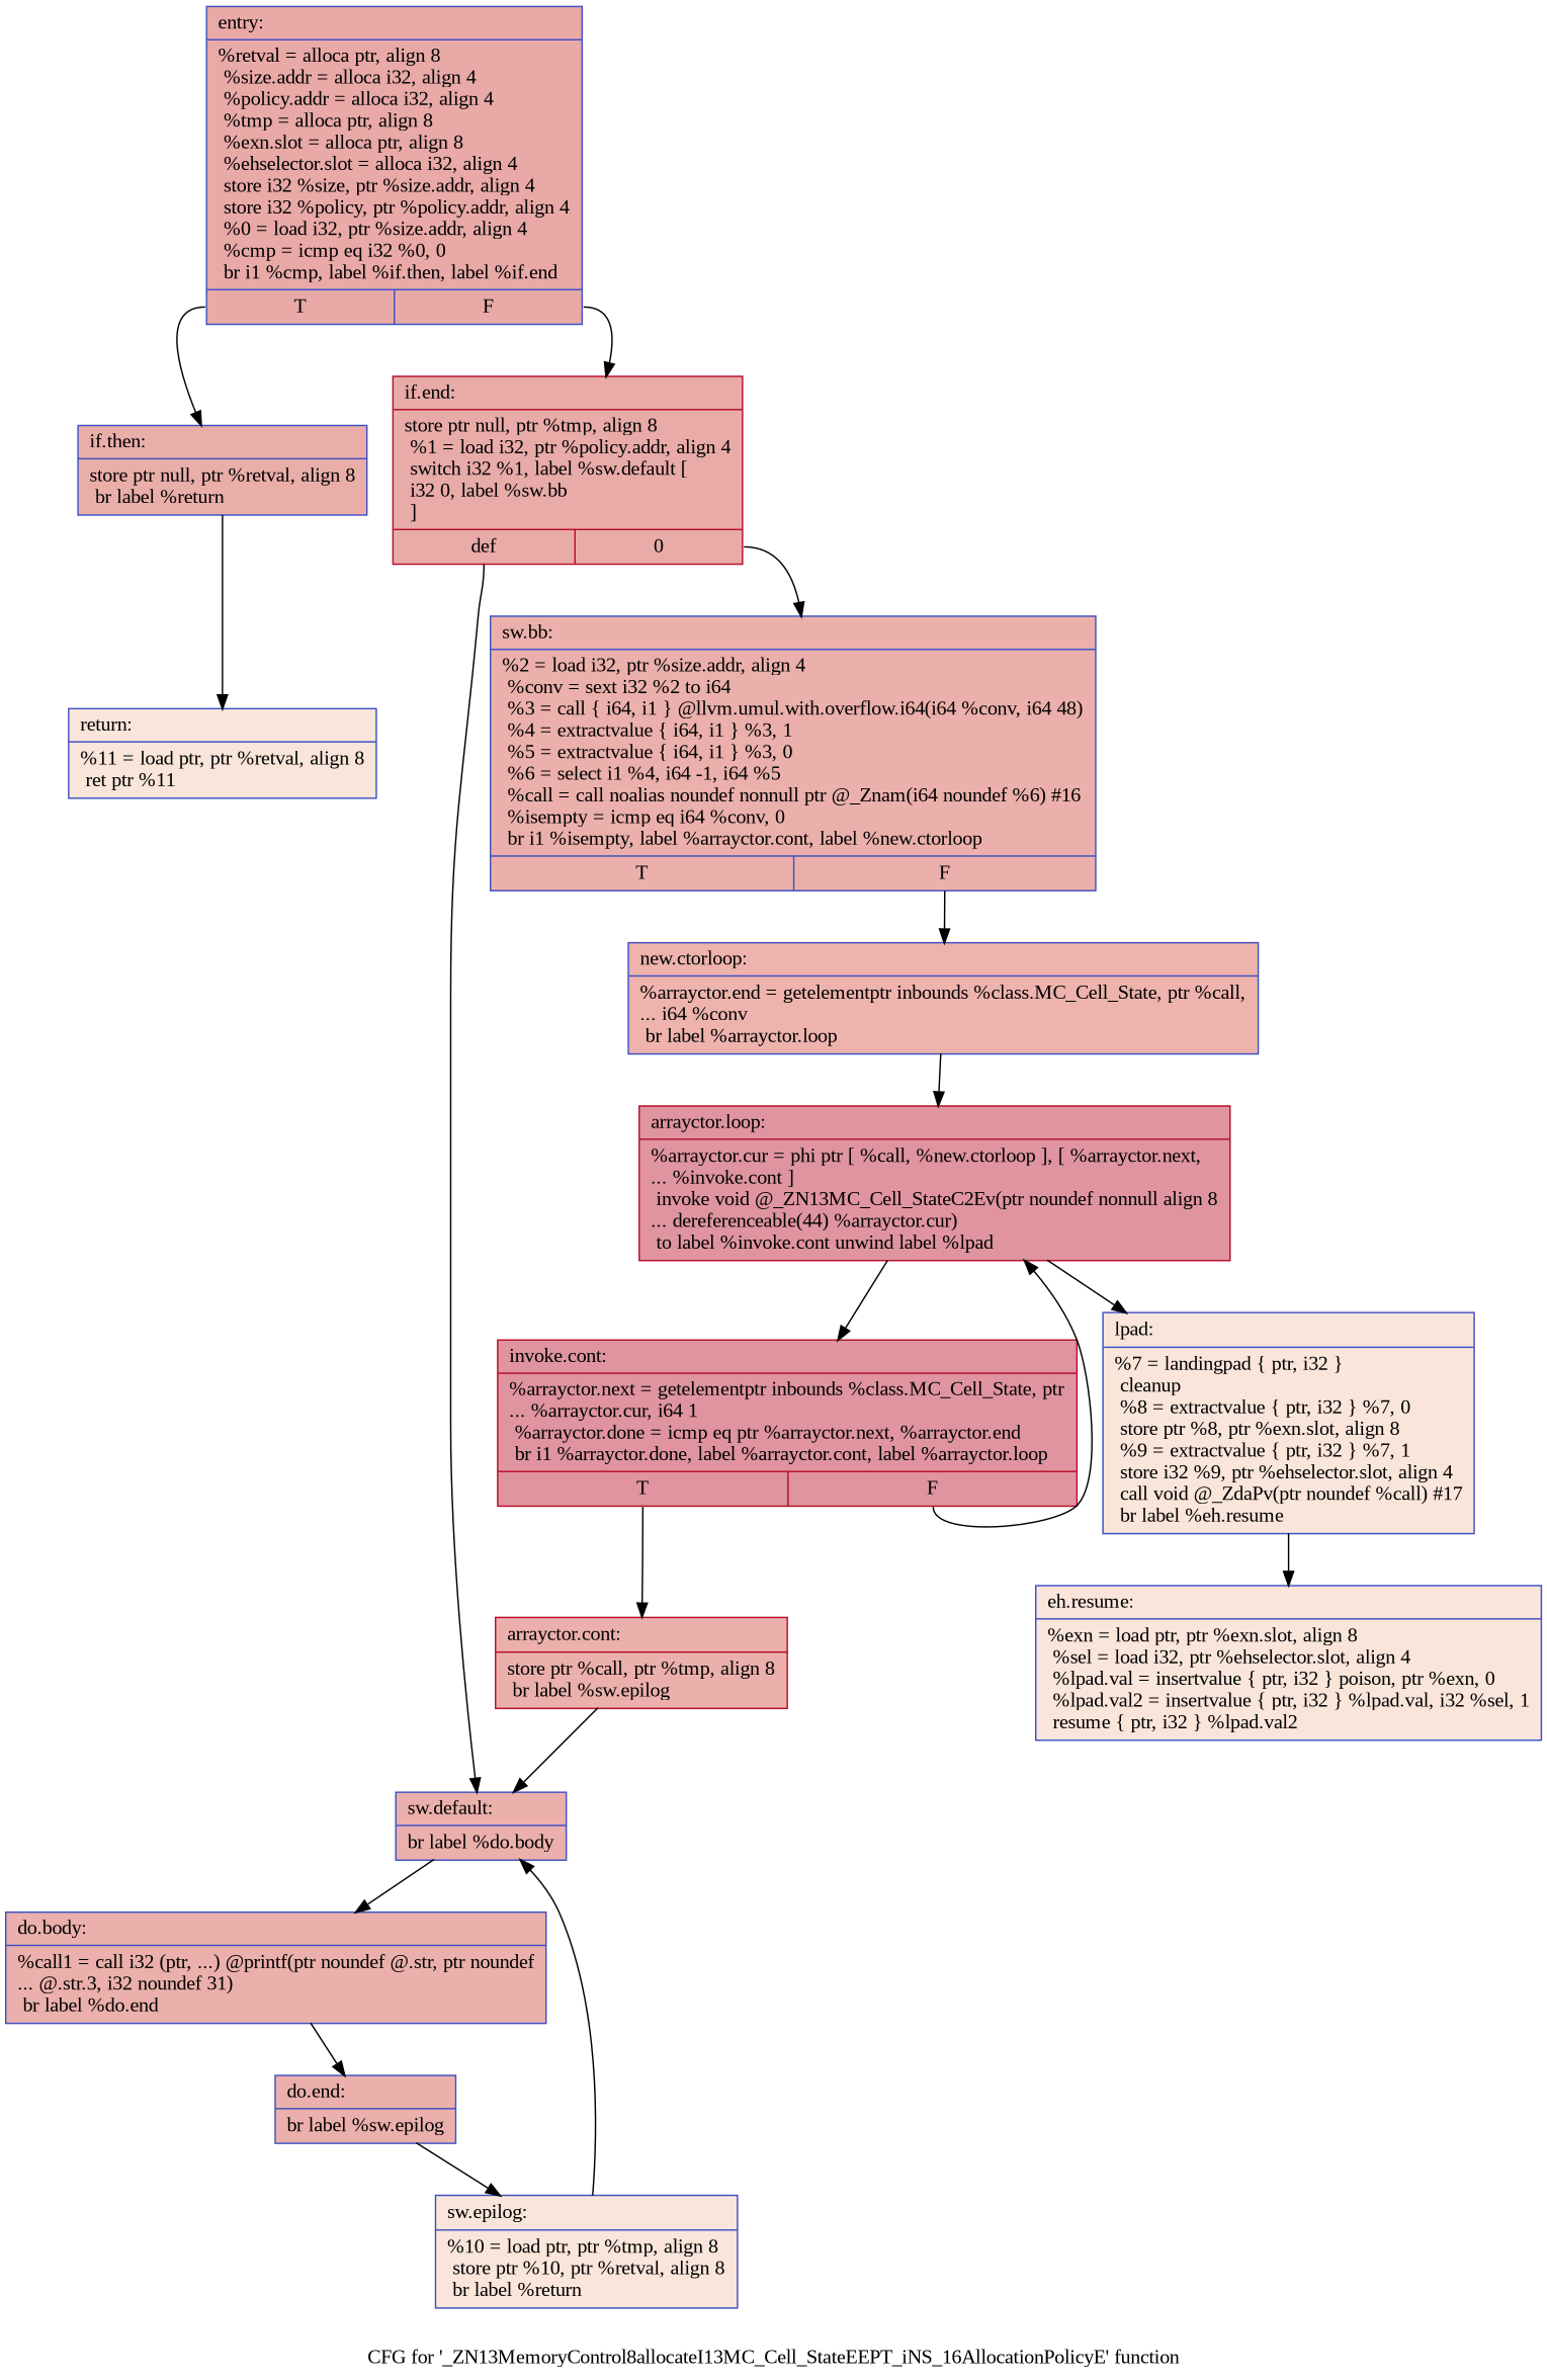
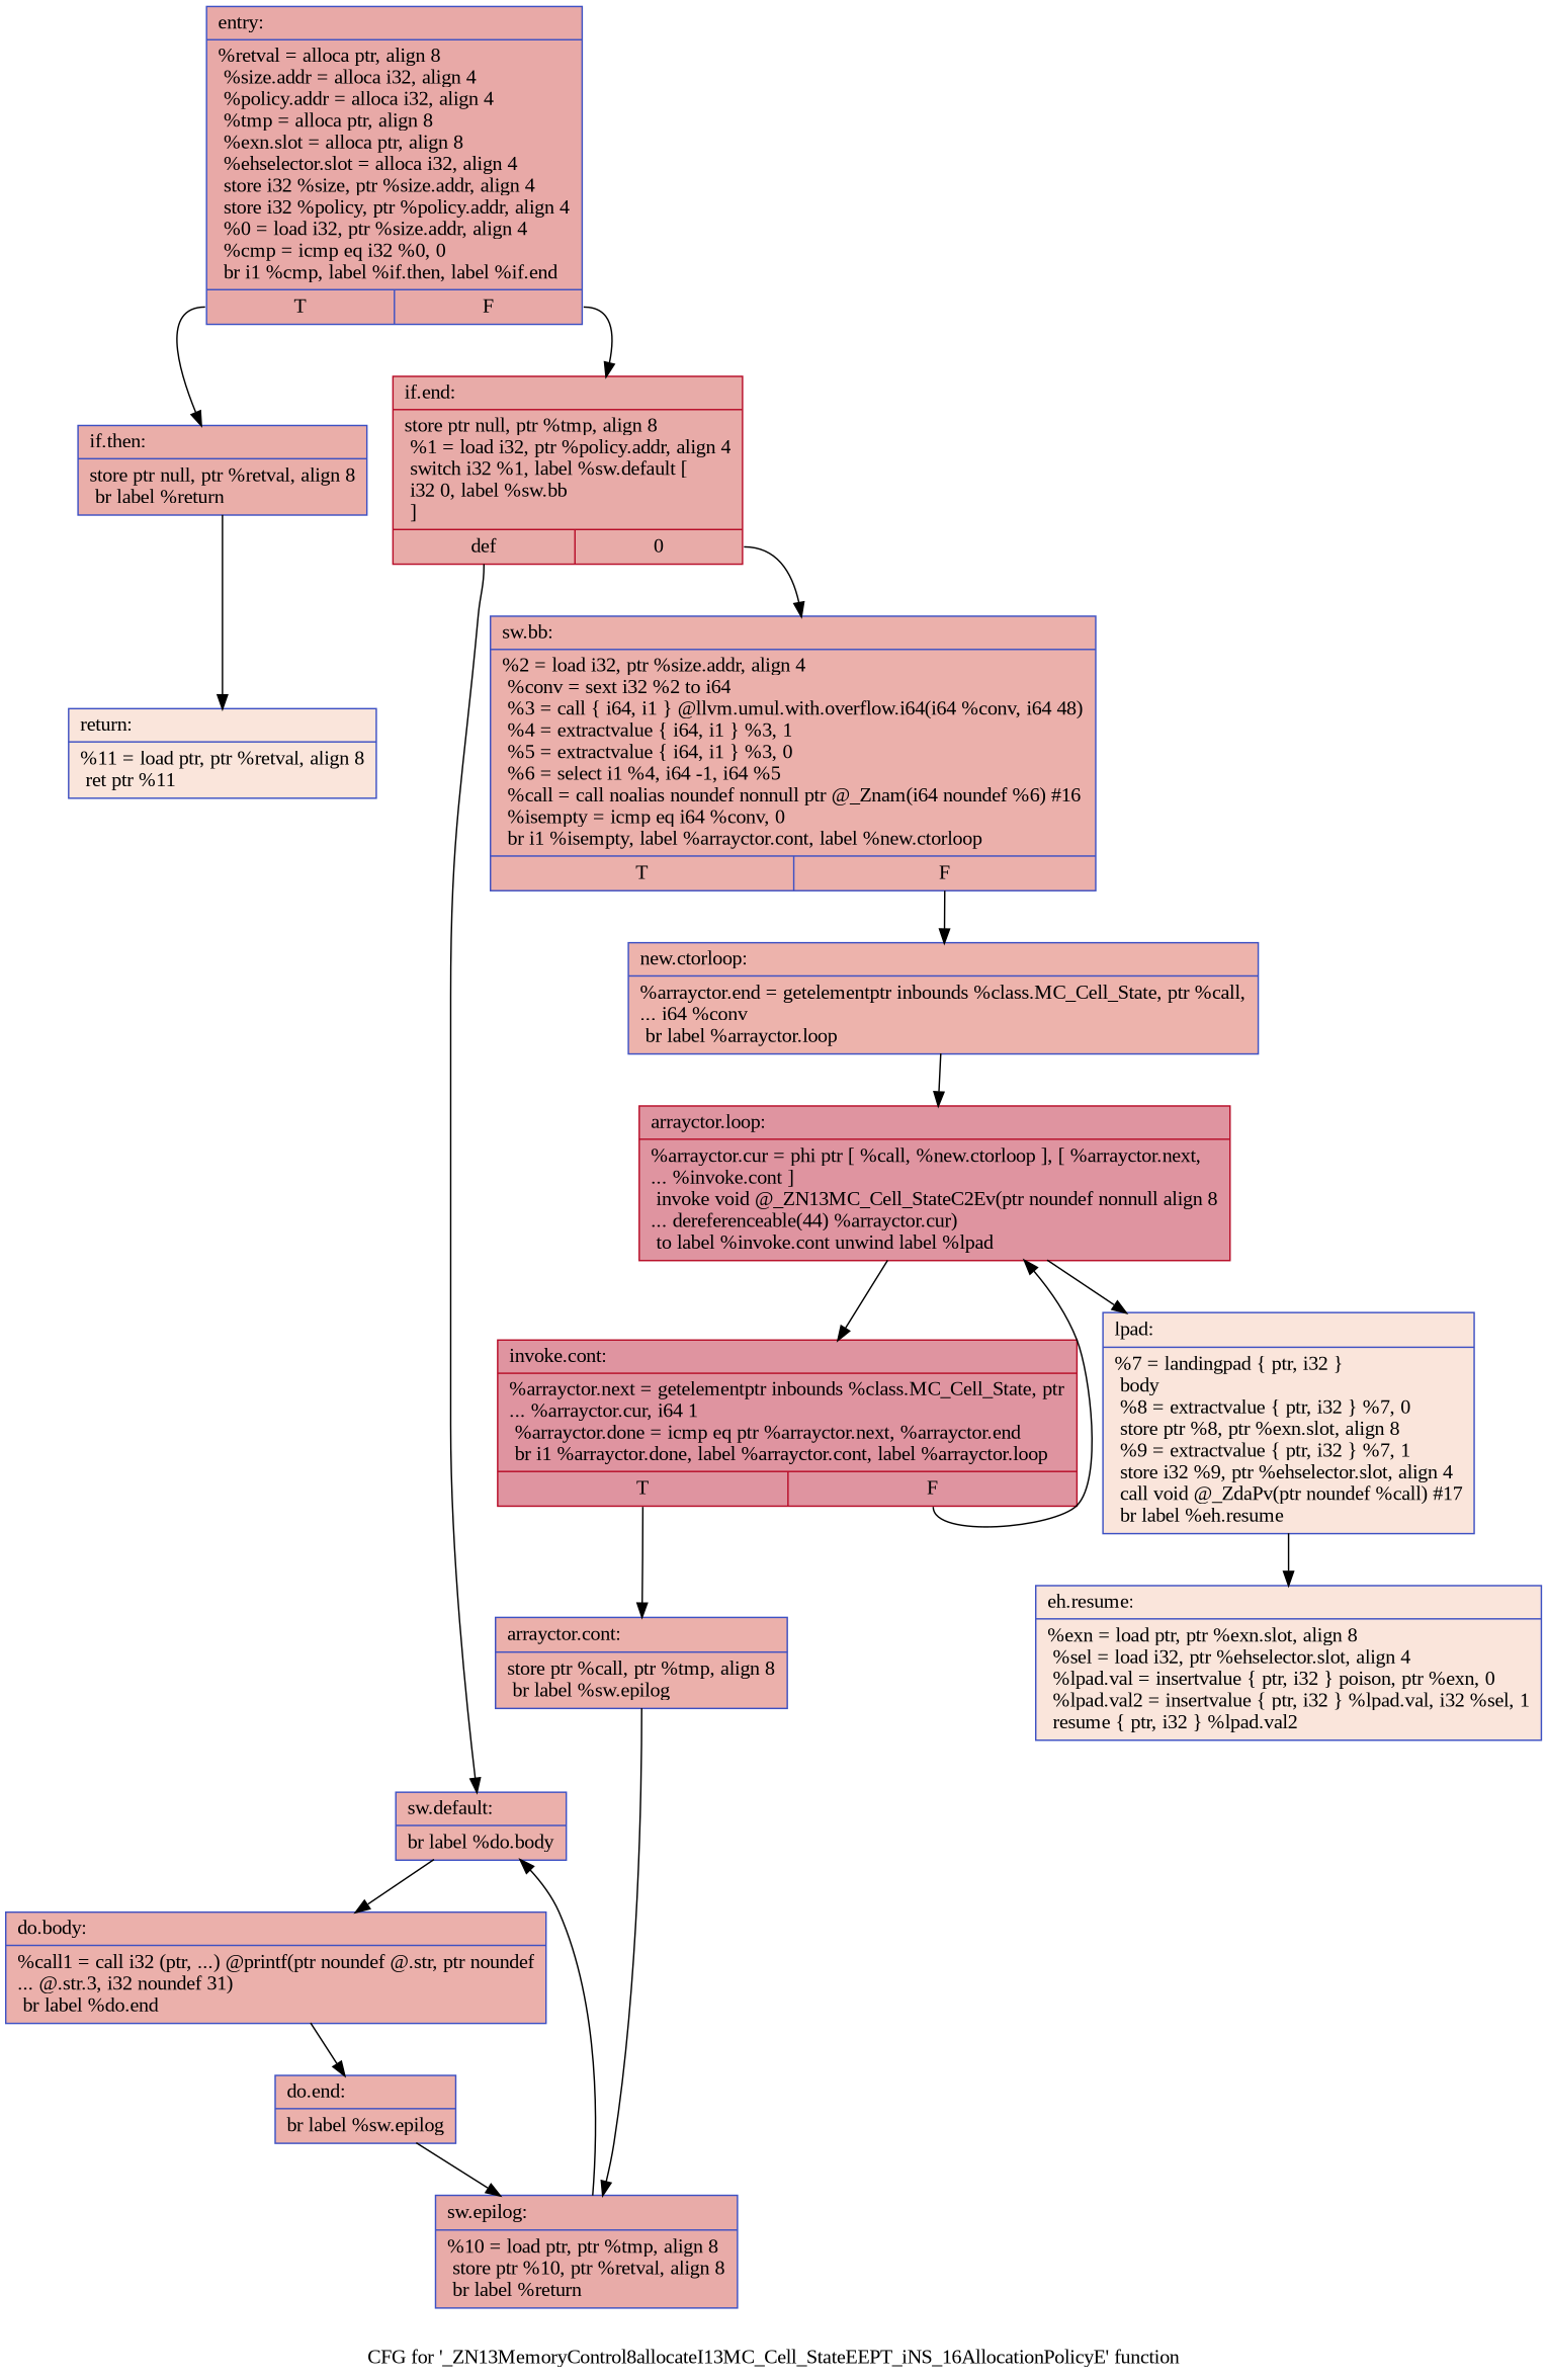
  digraph {
    fontname="Liberation Serif"
    label="CFG for '_ZN13MemoryControl8allocateI13MC_Cell_StateEEPT_iNS_16AllocationPolicyE' function"
    node [color="#3d50c3ff" fillcolor="#d24b4070" fontname="Liberation Serif" shape=record style=filled]
    edge [fontname="Liberation Serif"]
    n1 [fillcolor="#ca3b3770" label="{entry:\l|  %retval = alloca ptr, align 8\l  %size.addr = alloca i32, align 4\l  %policy.addr = alloca i32, align 4\l  %tmp = alloca ptr, align 8\l  %exn.slot = alloca ptr, align 8\l  %ehselector.slot = alloca i32, align 4\l  store i32 %size, ptr %size.addr, align 4\l  store i32 %policy, ptr %policy.addr, align 4\l  %0 = load i32, ptr %size.addr, align 4\l  %cmp = icmp eq i32 %0, 0\l  br i1 %cmp, label %if.then, label %if.end\l|{<s0>T|<s1>F}}"]
    n2 [fillcolor="#d0473d70" label="{if.then:\l|  store ptr null, ptr %retval, align 8\l  br label %return\l}"]
    n3 [color="#b70d28ff" fillcolor="#cc403a70" label="{if.end:\l|  store ptr null, ptr %tmp, align 8\l  %1 = load i32, ptr %policy.addr, align 4\l  switch i32 %1, label %sw.default [\l    i32 0, label %sw.bb\l  ]\l|{<s0>def|<s1>0}}"]
    n4 [fillcolor="#f4c5ad70" label="{return:\l|  %11 = load ptr, ptr %retval, align 8\l  ret ptr %11\l}"]
    n5 [label="{sw.default:\l|  br label %do.body\l}"]
    n6 [label="{sw.bb:\l|  %2 = load i32, ptr %size.addr, align 4\l  %conv = sext i32 %2 to i64\l  %3 = call \{ i64, i1 \} @llvm.umul.with.overflow.i64(i64 %conv, i64 48)\l  %4 = extractvalue \{ i64, i1 \} %3, 1\l  %5 = extractvalue \{ i64, i1 \} %3, 0\l  %6 = select i1 %4, i64 -1, i64 %5\l  %call = call noalias noundef nonnull ptr @_Znam(i64 noundef %6) #16\l  %isempty = icmp eq i64 %conv, 0\l  br i1 %isempty, label %arrayctor.cont, label %new.ctorloop\l|{<s0>T|<s1>F}}"]
    n7 [label="{do.body:\l|  %call1 = call i32 (ptr, ...) @printf(ptr noundef @.str, ptr noundef\l... @.str.3, i32 noundef 31)\l  br label %do.end\l}"]
    n8 [fillcolor="#d6524470" label="{new.ctorloop:\l|  %arrayctor.end = getelementptr inbounds %class.MC_Cell_State, ptr %call,\l... i64 %conv\l  br label %arrayctor.loop\l}"]
    n9 [label="{do.end:\l|  br label %sw.epilog\l}"]
-   n10 [color="#b70d28ff" label="{arrayctor.cont:\l|  store ptr %call, ptr %tmp, align 8\l  br label %sw.epilog\l}"]
-   n11 [fillcolor="#f4c5ad70" label="{sw.epilog:\l|  %10 = load ptr, ptr %tmp, align 8\l  store ptr %10, ptr %retval, align 8\l  br label %return\l}"]
+   n10 [label="{arrayctor.cont:\l|  store ptr %call, ptr %tmp, align 8\l  br label %sw.epilog\l}"]
+   n11 [fillcolor="#cc403a70" label="{sw.epilog:\l|  %10 = load ptr, ptr %tmp, align 8\l  store ptr %10, ptr %retval, align 8\l  br label %return\l}"]
    n12 [color="#b70d28ff" fillcolor="#b70d2870" label="{arrayctor.loop:\l|  %arrayctor.cur = phi ptr [ %call, %new.ctorloop ], [ %arrayctor.next,\l... %invoke.cont ]\l  invoke void @_ZN13MC_Cell_StateC2Ev(ptr noundef nonnull align 8\l... dereferenceable(44) %arrayctor.cur)\l          to label %invoke.cont unwind label %lpad\l}"]
    n13 [color="#b70d28ff" fillcolor="#b70d2870" label="{invoke.cont:\l|  %arrayctor.next = getelementptr inbounds %class.MC_Cell_State, ptr\l... %arrayctor.cur, i64 1\l  %arrayctor.done = icmp eq ptr %arrayctor.next, %arrayctor.end\l  br i1 %arrayctor.done, label %arrayctor.cont, label %arrayctor.loop\l|{<s0>T|<s1>F}}"]
-   n14 [fillcolor="#f4c5ad70" label="{lpad:\l|  %7 = landingpad \{ ptr, i32 \}\l          cleanup\l  %8 = extractvalue \{ ptr, i32 \} %7, 0\l  store ptr %8, ptr %exn.slot, align 8\l  %9 = extractvalue \{ ptr, i32 \} %7, 1\l  store i32 %9, ptr %ehselector.slot, align 4\l  call void @_ZdaPv(ptr noundef %call) #17\l  br label %eh.resume\l}"]
+   n14 [fillcolor="#f4c5ad70" label="{lpad:\l|  %7 = landingpad \{ ptr, i32 \}\l          body\l  %8 = extractvalue \{ ptr, i32 \} %7, 0\l  store ptr %8, ptr %exn.slot, align 8\l  %9 = extractvalue \{ ptr, i32 \} %7, 1\l  store i32 %9, ptr %ehselector.slot, align 4\l  call void @_ZdaPv(ptr noundef %call) #17\l  br label %eh.resume\l}"]
    n15 [fillcolor="#f4c5ad70" label="{eh.resume:\l|  %exn = load ptr, ptr %exn.slot, align 8\l  %sel = load i32, ptr %ehselector.slot, align 4\l  %lpad.val = insertvalue \{ ptr, i32 \} poison, ptr %exn, 0\l  %lpad.val2 = insertvalue \{ ptr, i32 \} %lpad.val, i32 %sel, 1\l  resume \{ ptr, i32 \} %lpad.val2\l}"]
    n1 -> n2 [tailport=s0]
    n1 -> n3 [tailport=s1]
    n2 -> n4
    n3 -> n5 [tailport=s0]
    n3 -> n6 [tailport=s1]
    n5 -> n7
    n6 -> n8 [tailport=s1]
    n7 -> n9
    n8 -> n12
    n9 -> n11
-   n10 -> n5
+   n10 -> n11
    n11 -> n5
    n12 -> n13
    n12 -> n14
    n13 -> n10 [tailport=s0]
    n13 -> n12 [tailport=s1]
    n14 -> n15
  }
